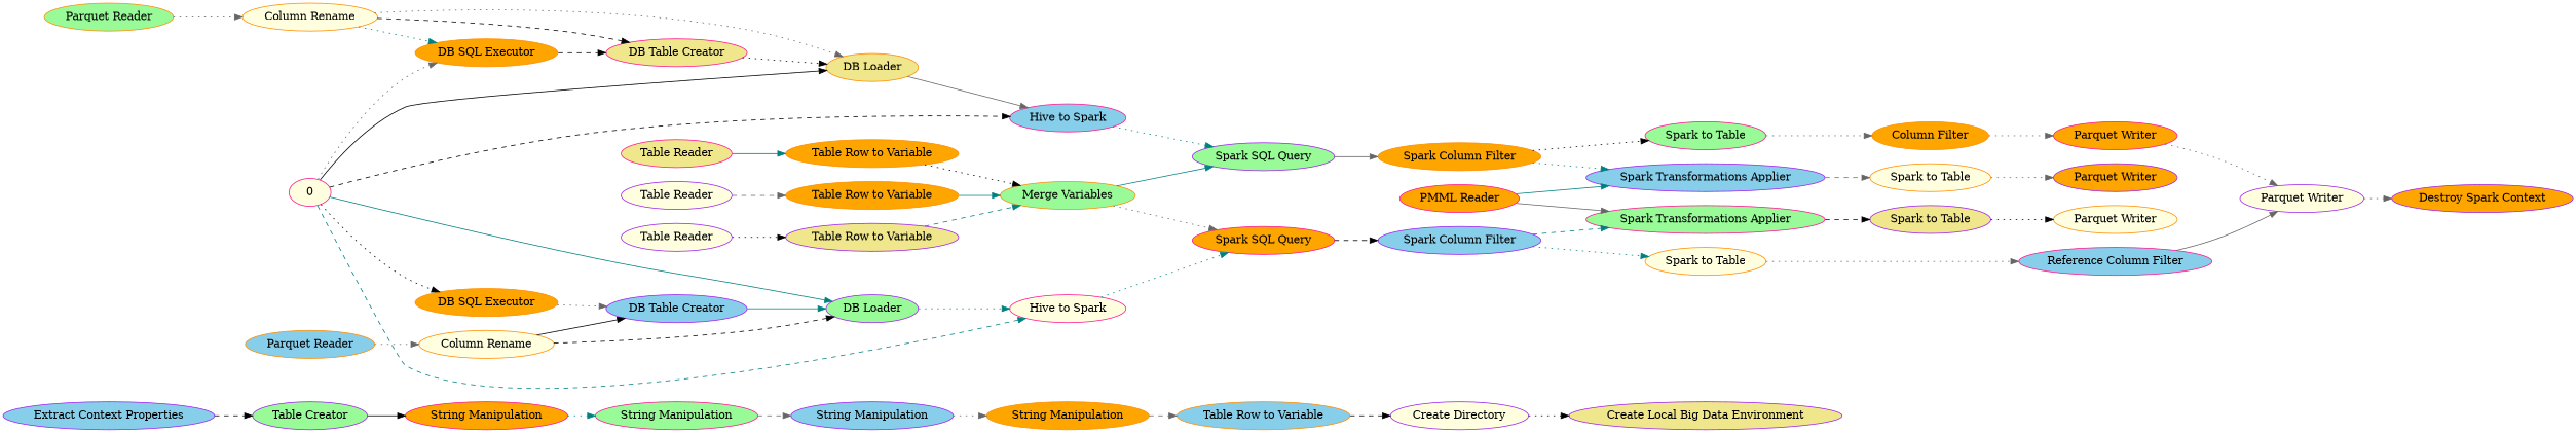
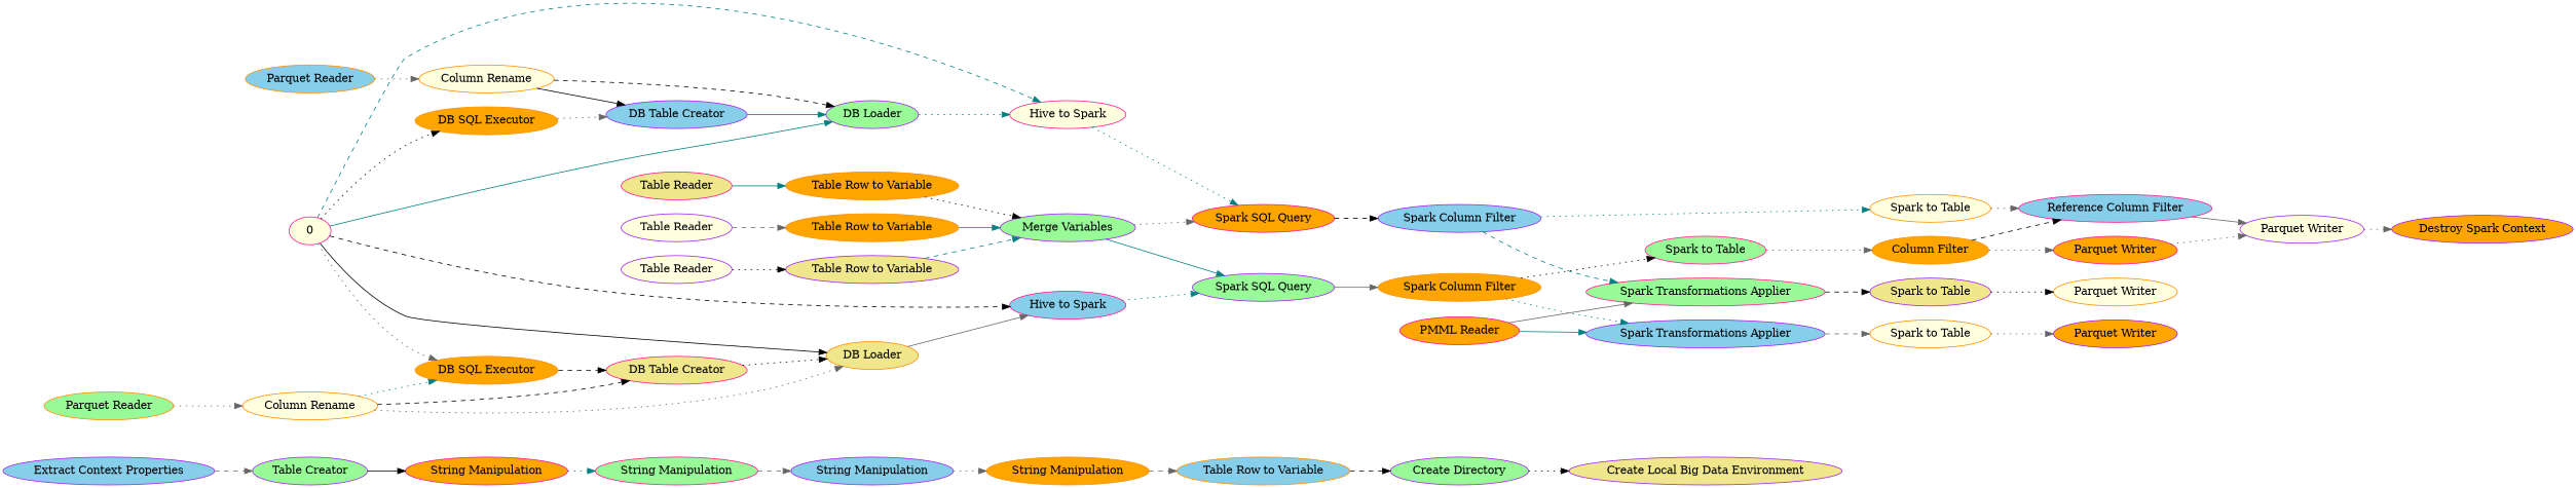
  digraph {
    rankdir=LR
    node [color=purple fillcolor=orange style=filled]
    edge [color=gray40 style=dotted]
    n1 [fillcolor=skyblue label="Extract Context Properties"]
    n2 [fillcolor=palegreen label="Table Creator"]
    n3 [color=deeppink label="String Manipulation"]
    n4 [color=deeppink fillcolor=palegreen label="String Manipulation"]
    n5 [fillcolor=skyblue label="String Manipulation"]
    n6 [color=darkorange label="String Manipulation"]
    n7 [color=darkorange fillcolor=skyblue label="Table Row to Variable"]
-   n8 [fillcolor=lightyellow label="Create Directory"]
+   n8 [fillcolor=palegreen label="Create Directory"]
    n9 [fillcolor=khaki label="Create Local Big Data Environment"]
    n10 [color=darkorange fillcolor=palegreen label="Parquet Reader"]
    n11 [color=darkorange fillcolor=lightyellow label="Column Rename"]
    n12 [color=darkorange label="DB SQL Executor"]
    n13 [color=deeppink fillcolor=khaki label="DB Table Creator"]
    n14 [color=darkorange fillcolor=khaki label="DB Loader"]
    n15 [color=darkorange fillcolor=skyblue label="Parquet Reader"]
    n16 [color=darkorange fillcolor=lightyellow label="Column Rename"]
    n17 [fillcolor=skyblue label="DB Table Creator"]
    n18 [fillcolor=palegreen label="DB Loader"]
    n19 [fillcolor=lightyellow label="Table Reader"]
    n20 [fillcolor=khaki label="Table Row to Variable"]
-   n21 [color=darkorange fillcolor=palegreen label="Merge Variables"]
+   n21 [fillcolor=palegreen label="Merge Variables"]
    n22 [color=deeppink label="Spark SQL Query"]
    n23 [fillcolor=skyblue label="Spark Column Filter"]
    n24 [color=darkorange fillcolor=lightyellow label="Spark to Table"]
    n25 [color=deeppink fillcolor=palegreen label="Spark Transformations Applier"]
    n26 [color=deeppink fillcolor=skyblue label="Reference Column Filter"]
    n27 [fillcolor=lightyellow label="Parquet Writer"]
    n28 [fillcolor=palegreen label="Spark SQL Query"]
    n29 [color=darkorange label="Spark Column Filter"]
    n30 [color=deeppink fillcolor=palegreen label="Spark to Table"]
    n31 [fillcolor=skyblue label="Spark Transformations Applier"]
    n32 [color=darkorange label="Column Filter"]
    n33 [color=deeppink label="Parquet Writer"]
    n34 [label="Destroy Spark Context"]
    n35 [color=deeppink fillcolor=khaki label="Table Reader"]
    n36 [color=darkorange label="Table Row to Variable"]
    n37 [color=deeppink fillcolor=skyblue label="Hive to Spark"]
    n38 [color=deeppink fillcolor=lightyellow label="Hive to Spark"]
    n39 [color=darkorange label="DB SQL Executor"]
    n40 [color=deeppink label="PMML Reader"]
    n41 [color=darkorange fillcolor=lightyellow label="Spark to Table"]
    n42 [fillcolor=khaki label="Spark to Table"]
    n43 [label="Parquet Writer"]
    n44 [color=darkorange fillcolor=lightyellow label="Parquet Writer"]
    n45 [fillcolor=lightyellow label="Table Reader"]
    n46 [color=darkorange label="Table Row to Variable"]
    0 [color=deeppink fillcolor=lightyellow]
-   n1 -> n2 [color=black style=dashed]
+   n1 -> n2 [style=dashed]
    n2 -> n3 [color=black style=solid]
    n3 -> n4 [color=teal]
    n4 -> n5 [style=dashed]
    n5 -> n6
    n6 -> n7 [style=dashed]
    n7 -> n8 [color=black style=dashed]
    n8 -> n9 [color=black]
    n10 -> n11
    n11 -> n12 [color=teal]
    n11 -> n13 [color=black style=dashed]
    n11 -> n14
    n12 -> n13 [color=black style=dashed]
    n13 -> n14 [color=black]
    n14 -> n37 [style=solid]
    n15 -> n16
    n16 -> n17 [color=black style=solid]
    n16 -> n18 [color=black style=dashed]
    n17 -> n18 [color=teal style=solid]
    n18 -> n38 [color=teal]
    n19 -> n20 [color=black]
    n20 -> n21 [color=teal style=dashed]
    n21 -> n22
    n21 -> n28 [color=teal style=solid]
    n22 -> n23 [color=black style=dashed]
    n23 -> n24 [color=teal]
    n23 -> n25 [color=teal style=dashed]
    n24 -> n26
    n25 -> n42 [color=black style=dashed]
    n26 -> n27 [style=solid]
    n27 -> n34
    n28 -> n29 [style=solid]
    n29 -> n30 [color=black]
    n29 -> n31 [color=teal]
    n30 -> n32
    n31 -> n41 [style=dashed]
+   n32 -> n26 [color=black style=dashed]
    n32 -> n33
    n33 -> n27
    n35 -> n36 [color=teal style=solid]
    n36 -> n21 [color=black]
    n37 -> n28 [color=teal]
    n38 -> n22 [color=teal]
    n39 -> n17
    n40 -> n25 [style=solid]
    n40 -> n31 [color=teal style=solid]
    n41 -> n43
    n42 -> n44 [color=black]
    n45 -> n46 [style=dashed]
    n46 -> n21 [color=teal style=solid]
    0 -> n12
    0 -> n14 [color=black style=solid]
    0 -> n18 [color=teal style=solid]
    0 -> n37 [color=black style=dashed]
    0 -> n38 [color=teal style=dashed]
    0 -> n39 [color=black]
  }
